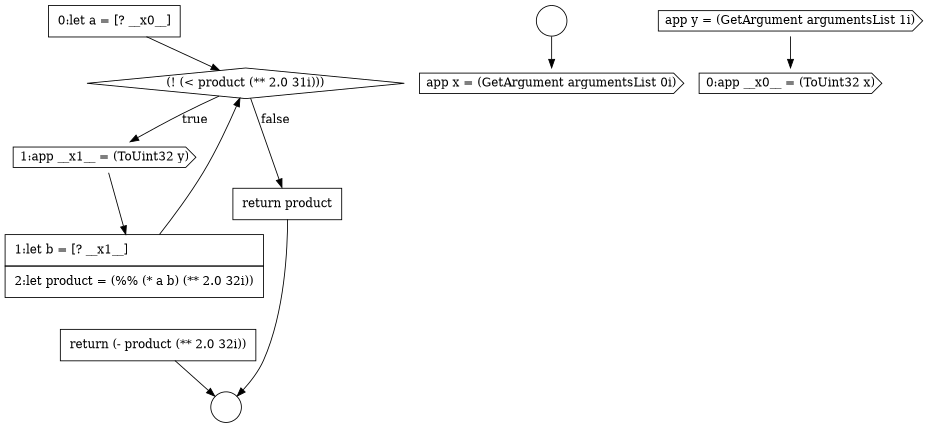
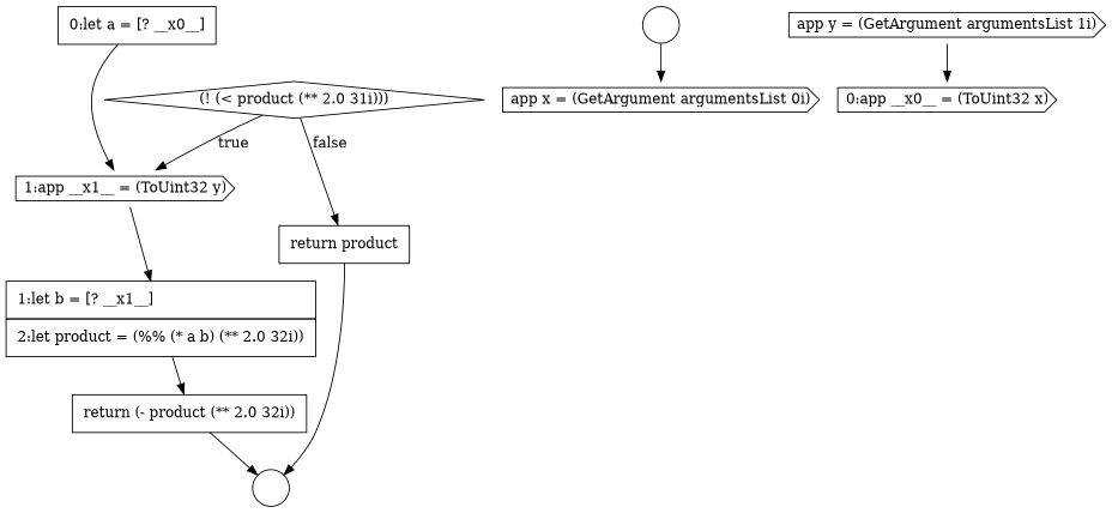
  digraph {
    node [color=black fillcolor=white shape=none style=filled]
    edge [color=black]
    n1 [label=" " shape=circle]
    n2 [label=<<font color="black">(! (&lt; product (** 2.0 31i)))</font>> shape=diamond]
    n3 [label=<<font color="black">     <table border="0" cellborder="1" cellspacing="0" cellpadding="10">       <tr><td align="left">return product</td></tr>     </table>   </font>> margin=0]
    n4 [label=<<font color="black">1:app __x1__ = (ToUint32 y)</font>> shape=cds]
    n5 [label=<<font color="black">     <table border="0" cellborder="1" cellspacing="0" cellpadding="10">       <tr><td align="left">return (- product (** 2.0 32i))</td></tr>     </table>   </font>> margin=0]
    n6 [label=<<font color="black">app x = (GetArgument argumentsList 0i)</font>> shape=cds]
    n7 [label=<<font color="black">app y = (GetArgument argumentsList 1i)</font>> shape=cds]
    n8 [label=<<font color="black">0:app __x0__ = (ToUint32 x)</font>> shape=cds]
    n9 [label=<<font color="black">     <table border="0" cellborder="1" cellspacing="0" cellpadding="10">       <tr><td align="left">1:let b = [? __x1__]</td></tr>       <tr><td align="left">2:let product = (%% (* a b) (** 2.0 32i))</td></tr>     </table>   </font>> margin=0]
    n10 [label=<<font color="black">     <table border="0" cellborder="1" cellspacing="0" cellpadding="10">       <tr><td align="left">0:let a = [? __x0__]</td></tr>     </table>   </font>> margin=0]
    n11 [label=" " shape=circle]
    n2 -> n3 [label=<<font color="black">false</font>>]
    n2 -> n4 [label=<<font color="black">true</font>>]
    n3 -> n1
    n4 -> n9
    n5 -> n1
    n7 -> n8
-   n9 -> n2
-   n10 -> n2
+   n9 -> n5
+   n10 -> n4
    n11 -> n6
  }
